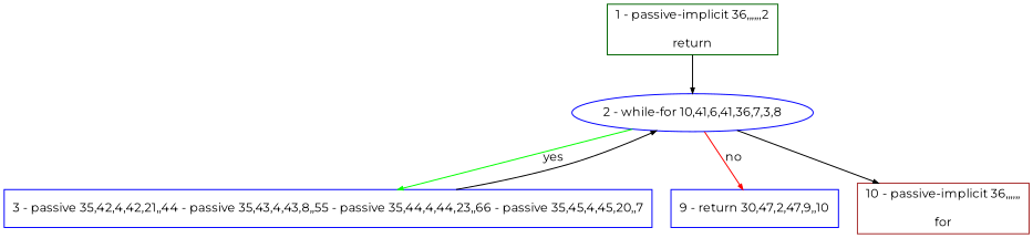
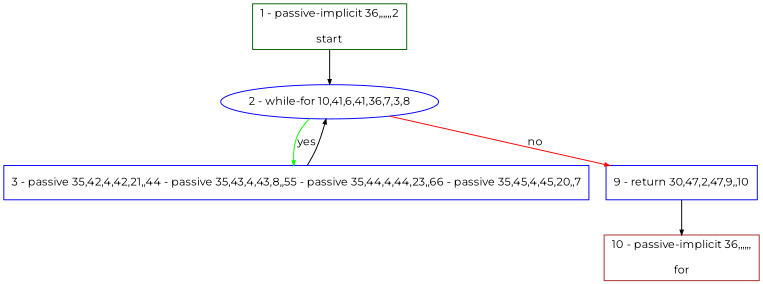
  digraph {
    bgcolor=white
    compound=true
    fillcolor="#FFFFCC"
    fontname=Montserrat
    fontsize=12
    pack=true
    packmode=clust
    style="rounded,filled"
    node [color="#0000ff" compound=true fillcolor="#ffffff" fixedsize=false fontname=Montserrat fontsize=12 node_initialized=no shape=box style=filled]
    edge [arrowhead=normal arrowsize=0.5 arrowtail=none color="#000000" compound=true dir=forward fontcolor=black fontname=Montserrat fontsize=12]
    n1 [label="2 - while-for 10,41,6,41,36,7,3,8" shape=oval]
    n2 [label="3 - passive 35,42,4,42,21,,44 - passive 35,43,4,43,8,,55 - passive 35,44,4,44,23,,66 - passive 35,45,4,45,20,,7"]
    n3 [label="9 - return 30,47,2,47,9,,10"]
    n4 [color="#a52a2a" label="10 - passive-implicit 36,,,,,,\n\nfor"]
-   n5 [color="#006400" label="1 - passive-implicit 36,,,,,,2\n\nreturn"]
+   n5 [color="#006400" label="1 - passive-implicit 36,,,,,,2\n\nstart"]
    n1 -> n2 [color="#00ff00" label=yes]
    n1 -> n3 [color="#ff0000" label=no]
    n2 -> n1
-   n1 -> n4
+   n3 -> n4
    n5 -> n1
  }
